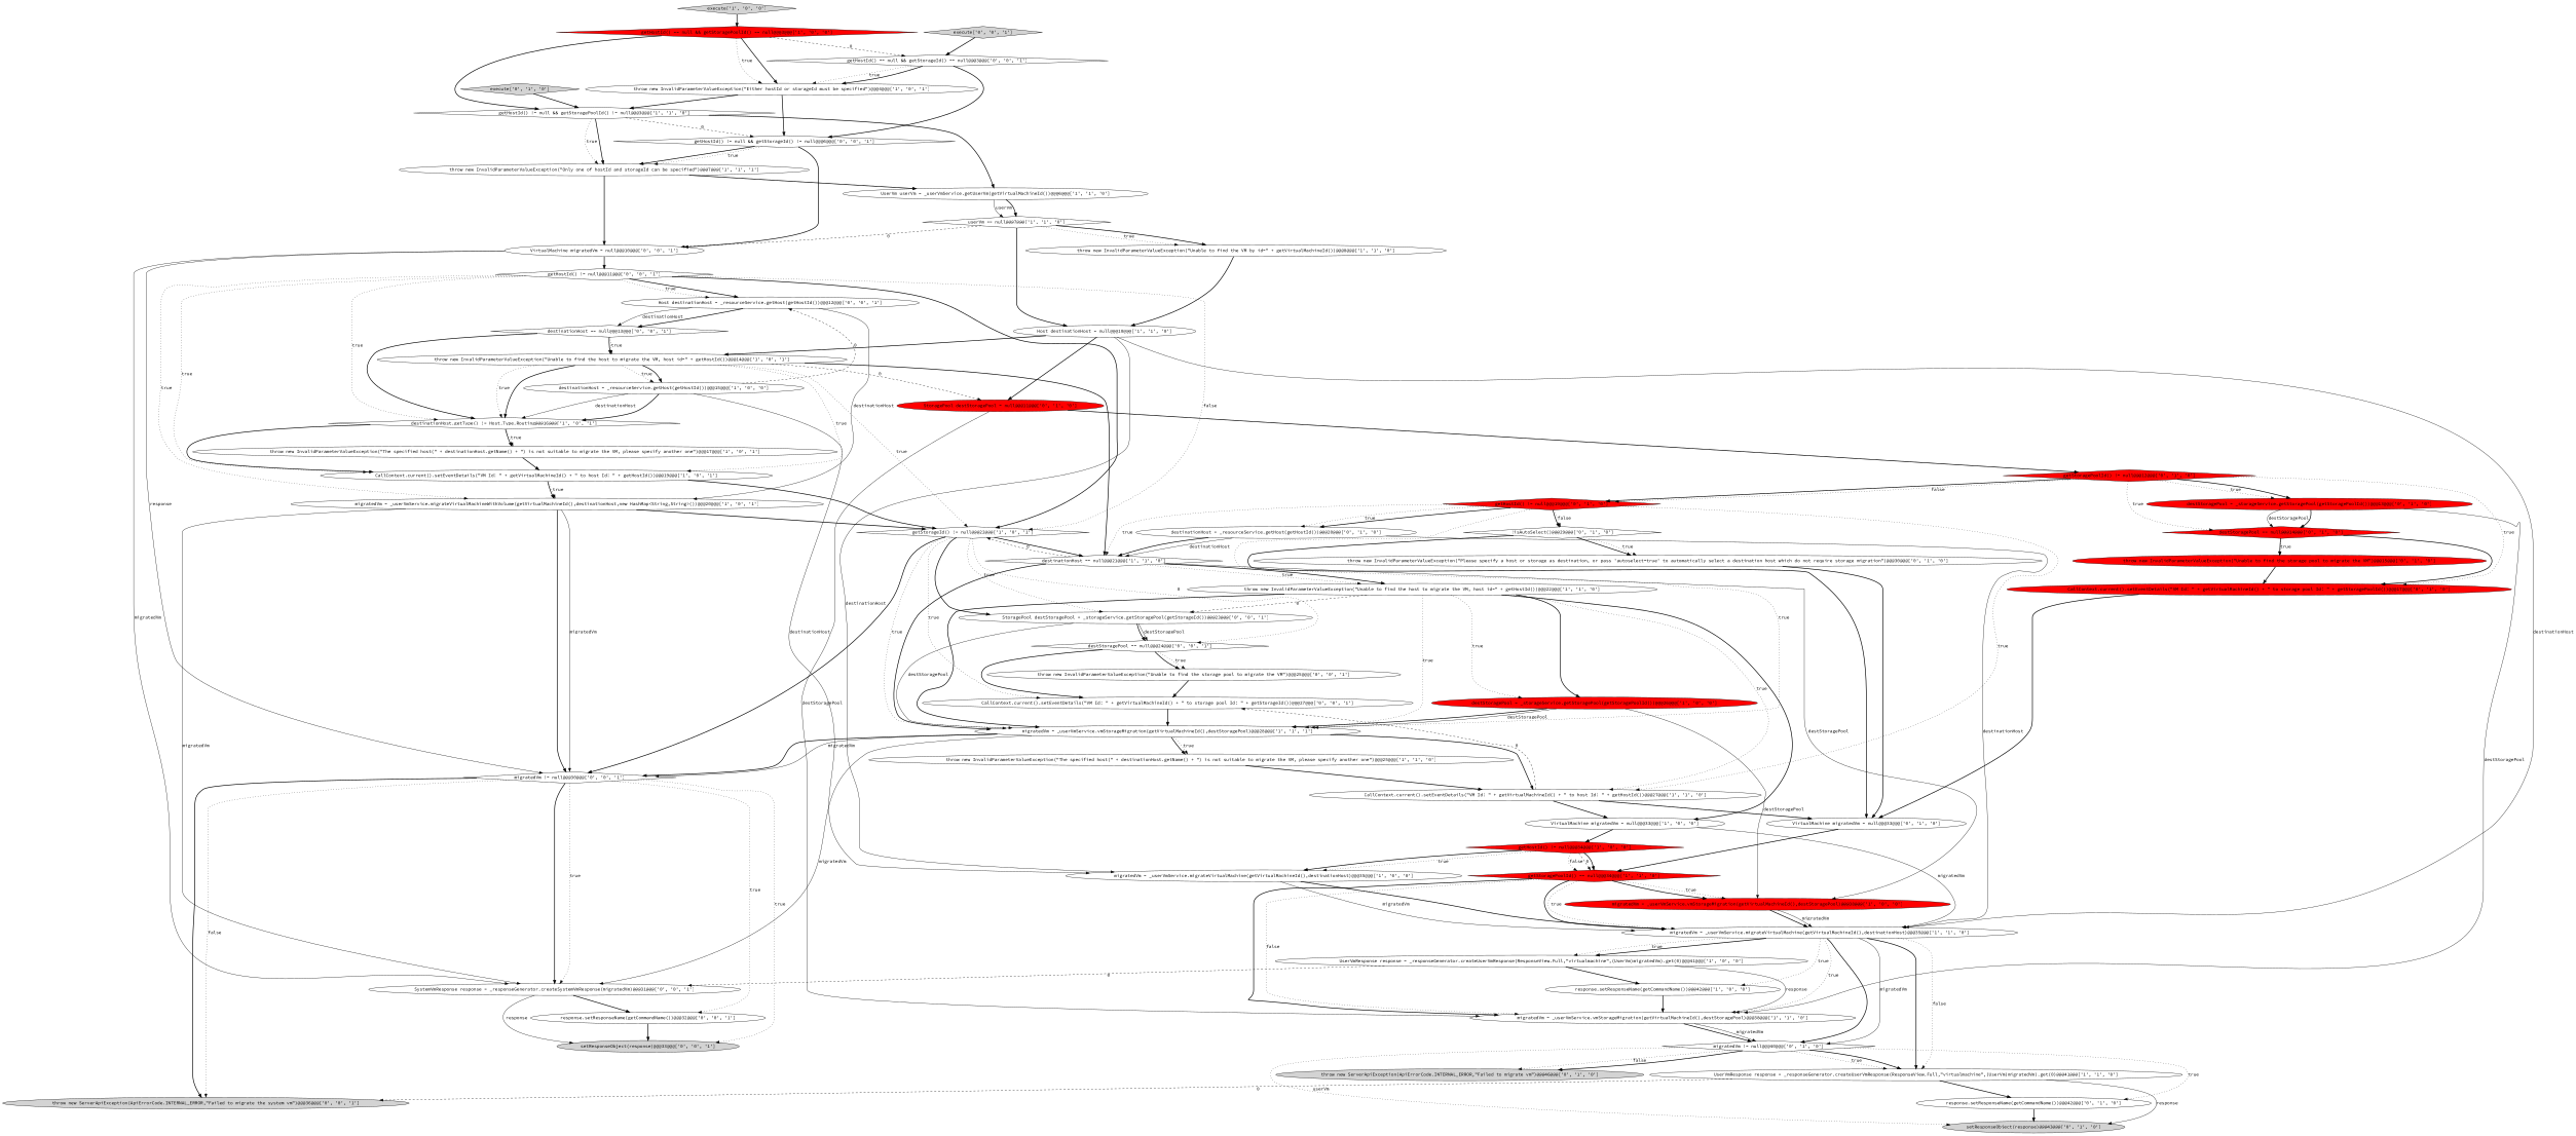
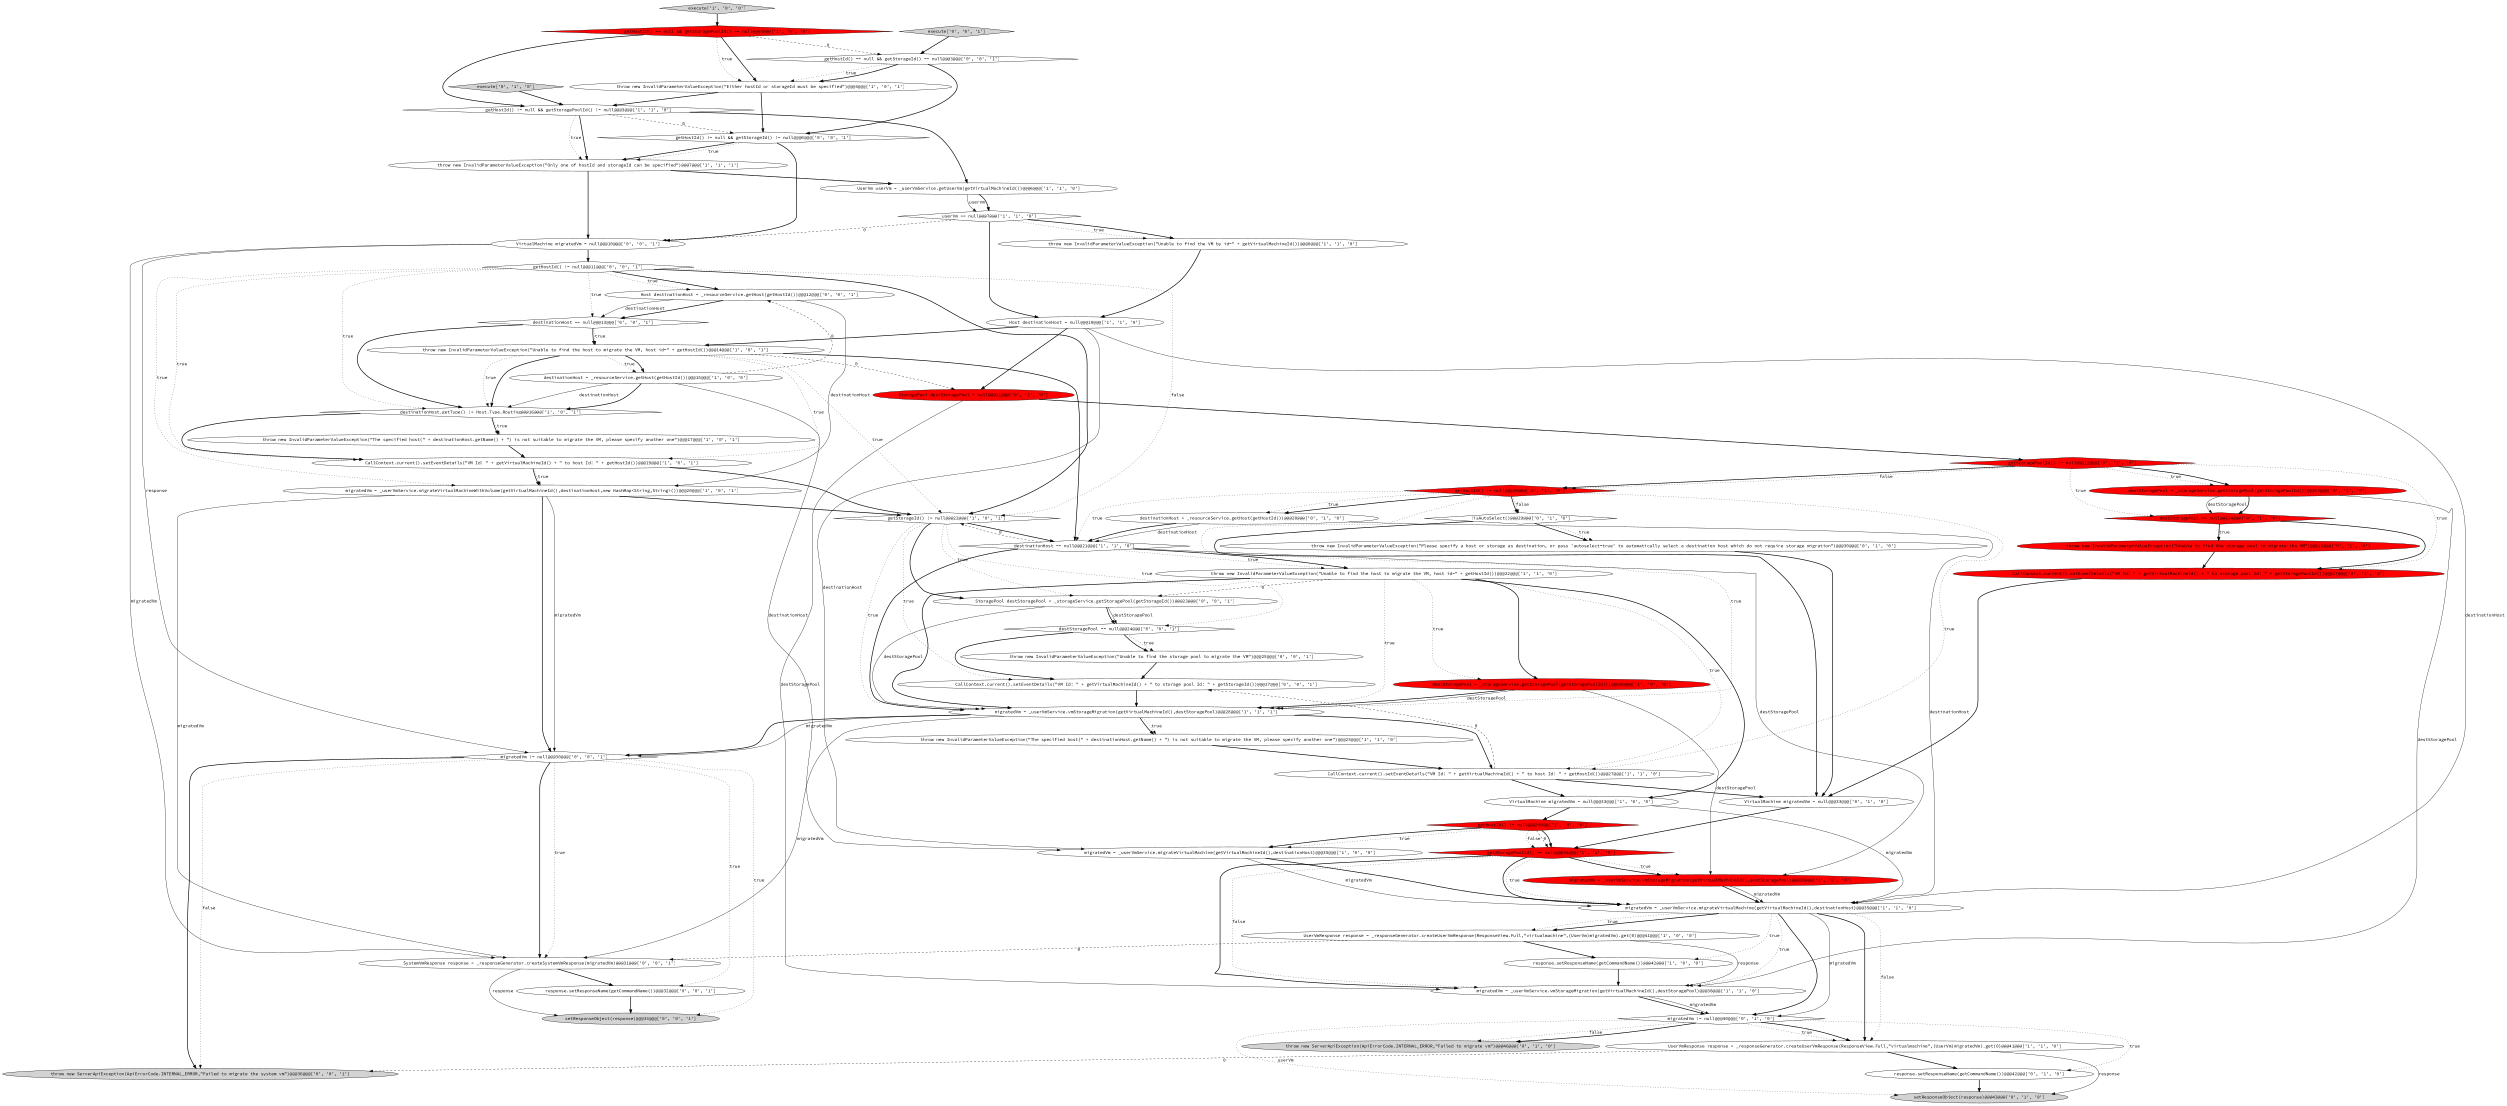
  digraph {
    fontname="Source Code Pro"
    node [fillcolor=white fontname="Source Code Pro" shape=ellipse style=filled]
    edge [fontname="Source Code Pro" style=bold]
    n1 [label="CallContext.current().setEventDetails(\"VM Id: \" + getVirtualMachineId() + \" to storage pool Id: \" + getStorageId())@@@27@@@['0', '0', '1']"]
    n2 [label="migratedVm = _userVmService.vmStorageMigration(getVirtualMachineId(),destStoragePool)@@@28@@@['1', '1', '1']"]
    n3 [label="CallContext.current().setEventDetails(\"VM Id: \" + getVirtualMachineId() + \" to host Id: \" + getHostId())@@@27@@@['1', '1', '0']"]
    n4 [label="SystemVmResponse response = _responseGenerator.createSystemVmResponse(migratedVm)@@@31@@@['0', '0', '1']"]
    n5 [label="migratedVm != null@@@30@@@['0', '0', '1']" shape=diamond]
    n6 [label="throw new InvalidParameterValueException(\"The specified host(\" + destinationHost.getName() + \") is not suitable to migrate the VM, please specify another one\")@@@25@@@['1', '1', '0']"]
    n7 [fillcolor=lightgray label="throw new ServerApiException(ApiErrorCode.INTERNAL_ERROR,\"Failed to migrate vm\")@@@46@@@['0', '1', '0']"]
    n8 [fillcolor=red label="StoragePool destStoragePool = null@@@11@@@['0', '1', '0']"]
    n9 [label="migratedVm = _userVmService.vmStorageMigration(getVirtualMachineId(),destStoragePool)@@@38@@@['1', '1', '0']"]
    n10 [fillcolor=red label="getStoragePoolId() != null@@@12@@@['0', '1', '0']" shape=diamond]
    n11 [label="migratedVm != null@@@40@@@['0', '1', '0']" shape=diamond]
    n12 [fillcolor=red label="destStoragePool = _storageService.getStoragePool(getStoragePoolId())@@@13@@@['0', '1', '0']"]
    n13 [fillcolor=red label="destStoragePool == null@@@14@@@['0', '1', '0']" shape=diamond]
    n14 [fillcolor=red label="getHostId() != null@@@19@@@['0', '1', '0']" shape=diamond]
    n15 [fillcolor=red label="CallContext.current().setEventDetails(\"VM Id: \" + getVirtualMachineId() + \" to storage pool Id: \" + getStoragePoolId())@@@17@@@['0', '1', '0']"]
    n16 [label="throw new InvalidParameterValueException(\"Unable to find the host to migrate the VM, host id=\" + getHostId())@@@22@@@['1', '1', '0']"]
    n17 [label="StoragePool destStoragePool = _storageService.getStoragePool(getStorageId())@@@23@@@['0', '0', '1']"]
    n18 [fillcolor=red label="destStoragePool = _storageService.getStoragePool(getStoragePoolId())@@@26@@@['1', '0', '0']"]
    n19 [label="VirtualMachine migratedVm = null@@@33@@@['1', '0', '0']"]
    n20 [label="destStoragePool == null@@@24@@@['0', '0', '1']" shape=diamond]
    n21 [fillcolor=red label="migratedVm = _userVmService.vmStorageMigration(getVirtualMachineId(),destStoragePool)@@@38@@@['1', '0', '0']"]
    n22 [label="migratedVm = _userVmService.migrateVirtualMachine(getVirtualMachineId(),destinationHost)@@@35@@@['1', '1', '0']"]
    n23 [fillcolor=red label="getHostId() != null@@@34@@@['1', '0', '0']" shape=diamond]
    n24 [label="VirtualMachine migratedVm = null@@@33@@@['0', '1', '0']"]
    n25 [fillcolor=red label="getHostId() == null && getStoragePoolId() == null@@@3@@@['1', '0', '0']" shape=diamond]
    n26 [label="throw new InvalidParameterValueException(\"Either hostId or storageId must be specified\")@@@4@@@['1', '0', '1']"]
    n27 [label="getHostId() != null && getStoragePoolId() != null@@@3@@@['1', '1', '0']" shape=diamond]
    n28 [label="getHostId() == null && getStorageId() == null@@@3@@@['0', '0', '1']" shape=diamond]
    n29 [label="getHostId() != null && getStorageId() != null@@@6@@@['0', '0', '1']" shape=diamond]
    n30 [label="throw new InvalidParameterValueException(\"Only one of hostId and storageId can be specified\")@@@7@@@['1', '1', '1']"]
    n31 [label="UserVm userVm = _userVmService.getUserVm(getVirtualMachineId())@@@6@@@['1', '1', '0']"]
    n32 [label="UserVmResponse response = _responseGenerator.createUserVmResponse(ResponseView.Full,\"virtualmachine\",(UserVm)migratedVm).get(0)@@@41@@@['1', '1', '0']"]
    n33 [label="response.setResponseName(getCommandName())@@@42@@@['0', '1', '0']"]
    n34 [fillcolor=lightgray label="setResponseObject(response)@@@43@@@['0', '1', '0']"]
    n35 [fillcolor=lightgray label="throw new ServerApiException(ApiErrorCode.INTERNAL_ERROR,\"Failed to migrate the system vm\")@@@36@@@['0', '0', '1']"]
    n36 [label="migratedVm = _userVmService.migrateVirtualMachine(getVirtualMachineId(),destinationHost)@@@35@@@['1', '0', '0']"]
    n37 [label="UserVmResponse response = _responseGenerator.createUserVmResponse(ResponseView.Full,\"virtualmachine\",(UserVm)migratedVm).get(0)@@@41@@@['1', '0', '0']"]
    n38 [label="response.setResponseName(getCommandName())@@@42@@@['1', '0', '0']"]
    n39 [label="VirtualMachine migratedVm = null@@@10@@@['0', '0', '1']"]
    n40 [fillcolor=red label="getStoragePoolId() == null@@@34@@@['1', '1', '0']" shape=diamond]
    n41 [label="migratedVm = _userVmService.migrateVirtualMachineWithVolume(getVirtualMachineId(),destinationHost,new HashMap<String,String>())@@@20@@@['1', '0', '1']"]
    n42 [label="getStorageId() != null@@@22@@@['1', '0', '1']" shape=diamond]
    n43 [label="destinationHost == null@@@21@@@['1', '1', '0']" shape=diamond]
    n44 [label="response.setResponseName(getCommandName())@@@32@@@['0', '0', '1']"]
    n45 [fillcolor=lightgray label="setResponseObject(response)@@@33@@@['0', '0', '1']"]
    n46 [fillcolor=lightgray label="execute['0', '1', '0']" shape=diamond]
    n47 [fillcolor=red label="throw new InvalidParameterValueException(\"Unable to find the storage pool to migrate the VM\")@@@15@@@['0', '1', '0']"]
    n48 [label="destinationHost = _resourceService.getHost(getHostId())@@@20@@@['0', '1', '0']"]
    n49 [label="!isAutoSelect()@@@29@@@['0', '1', '0']" shape=diamond]
    n50 [label="throw new InvalidParameterValueException(\"Please specify a host or storage as destination, or pass 'autoselect=true' to automatically select a destination host which do not require storage migration\")@@@30@@@['0', '1', '0']"]
    n51 [label="throw new InvalidParameterValueException(\"Unable to find the storage pool to migrate the VM\")@@@25@@@['0', '0', '1']"]
    n52 [fillcolor=lightgray label="execute['0', '0', '1']" shape=diamond]
    n53 [fillcolor=lightgray label="execute['1', '0', '0']" shape=diamond]
    n54 [label="Host destinationHost = _resourceService.getHost(getHostId())@@@12@@@['0', '0', '1']"]
    n55 [label="destinationHost == null@@@13@@@['0', '0', '1']" shape=diamond]
    n56 [label="throw new InvalidParameterValueException(\"Unable to find the host to migrate the VM, host id=\" + getHostId())@@@14@@@['1', '0', '1']"]
    n57 [label="destinationHost.getType() != Host.Type.Routing@@@16@@@['1', '0', '1']" shape=diamond]
    n58 [label="Host destinationHost = null@@@10@@@['1', '1', '0']"]
    n59 [label="CallContext.current().setEventDetails(\"VM Id: \" + getVirtualMachineId() + \" to host Id: \" + getHostId())@@@19@@@['1', '0', '1']"]
    n60 [label="destinationHost = _resourceService.getHost(getHostId())@@@15@@@['1', '0', '0']"]
    n61 [label="throw new InvalidParameterValueException(\"The specified host(\" + destinationHost.getName() + \") is not suitable to migrate the VM, please specify another one\")@@@17@@@['1', '0', '1']"]
    n62 [label="userVm == null@@@7@@@['1', '1', '0']" shape=diamond]
    n63 [label="getHostId() != null@@@11@@@['0', '0', '1']" shape=diamond]
    n64 [label="throw new InvalidParameterValueException(\"Unable to find the VM by id=\" + getVirtualMachineId())@@@8@@@['1', '1', '0']"]
    n1 -> n2
    n2 -> n3
    n2 -> n4 [label=migratedVm style=solid]
    n2 -> n5
    n2 -> n5 [label=migratedVm style=solid]
    n2 -> n6
    n2 -> n6 [label=true style=dotted]
    n3 -> n1 [label=0 style=dashed]
    n3 -> n19
    n3 -> n24
    n4 -> n44
    n4 -> n45 [label=response style=solid]
    n5 -> n4 [label=true style=dotted]
    n5 -> n4
    n5 -> n35
    n5 -> n35 [label=false style=dotted]
    n5 -> n44 [label=true style=dotted]
    n5 -> n45 [label=true style=dotted]
    n6 -> n3
    n8 -> n9 [label=destStoragePool style=solid]
    n8 -> n10
    n9 -> n11
    n9 -> n11 [label=migratedVm style=solid]
    n10 -> n12 [label=true style=dotted]
    n10 -> n12
    n10 -> n13 [label=true style=dotted]
    n10 -> n14
    n10 -> n14 [label=false style=dotted]
    n10 -> n15 [label=true style=dotted]
    n11 -> n7 [label=false style=dotted]
    n11 -> n7
    n11 -> n32 [label=true style=dotted]
    n11 -> n32
    n11 -> n33 [label=true style=dotted]
    n11 -> n34 [label=userVm style=dotted]
    n12 -> n9 [label=destStoragePool style=solid]
    n12 -> n13 [label=destStoragePool style=solid]
    n12 -> n13
    n13 -> n15
    n13 -> n47 [label=true style=dotted]
    n13 -> n47
    n14 -> n2 [label=true style=dotted]
    n14 -> n3 [label=true style=dotted]
    n14 -> n43 [label=true style=dotted]
    n14 -> n48
    n14 -> n48 [label=true style=dotted]
    n14 -> n49 [label=false style=dotted]
    n14 -> n49
    n15 -> n24
    n16 -> n2
    n16 -> n2 [label=true style=dotted]
    n16 -> n3 [label=true style=dotted]
    n16 -> n17 [label=0 style=dashed]
    n16 -> n18 [label=true style=dotted]
    n16 -> n18
    n16 -> n19
    n17 -> n2 [label=destStoragePool style=solid]
    n17 -> n20
    n17 -> n20 [label=destStoragePool style=solid]
    n18 -> n2
    n18 -> n2 [label=destStoragePool style=solid]
    n18 -> n21 [label=destStoragePool style=solid]
    n19 -> n22 [label=migratedVm style=solid]
    n19 -> n23
    n20 -> n1
    n20 -> n51 [label=true style=dotted]
    n20 -> n51
    n21 -> n22
    n21 -> n22 [label=migratedVm style=solid]
    n22 -> n9 [label=true style=dotted]
    n22 -> n11 [label=migratedVm style=solid]
    n22 -> n11
    n22 -> n32 [label=false style=dotted]
    n22 -> n32
    n22 -> n37
    n22 -> n37 [label=true style=dotted]
    n22 -> n38 [label=true style=dotted]
    n23 -> n36 [label=true style=dotted]
    n23 -> n36
    n23 -> n40 [label=false style=dotted]
    n23 -> n40 [label=0 style=dashed]
    n23 -> n40
    n24 -> n40
    n25 -> n26 [label=true style=dotted]
    n25 -> n26
    n25 -> n27
    n25 -> n28 [label=0 style=dashed]
    n26 -> n27
    n26 -> n29
    n27 -> n29 [label=0 style=dashed]
    n27 -> n30
    n27 -> n30 [label=true style=dotted]
    n27 -> n31
    n28 -> n26 [label=true style=dotted]
    n28 -> n26
    n28 -> n29
    n29 -> n30
    n29 -> n30 [label=true style=dotted]
    n29 -> n39
    n30 -> n31
    n30 -> n39
    n31 -> n62 [label=userVm style=solid]
    n31 -> n62
    n32 -> n33
    n32 -> n34 [label=response style=solid]
    n32 -> n35 [label=0 style=dashed]
    n33 -> n34
    n36 -> n22 [label=migratedVm style=solid]
    n36 -> n22
    n37 -> n4 [label=0 style=dashed]
    n37 -> n9 [label=response style=solid]
    n37 -> n38
    n38 -> n9
    n39 -> n4 [label=migratedVm style=solid]
    n39 -> n5 [label=response style=solid]
    n39 -> n63
    n40 -> n9 [label=false style=dotted]
    n40 -> n9
    n40 -> n21 [label=true style=dotted]
    n40 -> n21
    n40 -> n22 [label=true style=dotted]
    n40 -> n22
    n41 -> n4 [label=migratedVm style=solid]
    n41 -> n5
    n41 -> n5 [label=migratedVm style=solid]
    n41 -> n42
    n42 -> n1 [label=true style=dotted]
    n42 -> n2 [label=true style=dotted]
-   n42 -> n5
    n42 -> n17
    n42 -> n17 [label=true style=dotted]
-   n42 -> n20 [label=0 style=dotted]
+   n42 -> n20 [label=true style=dotted]
    n42 -> n43
    n43 -> n2
    n43 -> n16 [label=true style=dotted]
    n43 -> n16
    n43 -> n21 [label=destStoragePool style=solid]
    n43 -> n42 [label=0 style=dashed]
    n44 -> n45
    n46 -> n27
    n47 -> n15
    n48 -> n22 [label=destinationHost style=solid]
    n48 -> n43 [label=destinationHost style=solid]
    n48 -> n43
    n49 -> n24
    n49 -> n50
    n49 -> n50 [label=true style=dotted]
    n50 -> n24
    n51 -> n1
    n52 -> n28
    n53 -> n25
    n54 -> n41 [label=destinationHost style=solid]
    n54 -> n55
    n54 -> n55 [label=destinationHost style=solid]
    n55 -> n56 [label=true style=dotted]
    n55 -> n56
    n55 -> n57
    n56 -> n8 [label=0 style=dashed]
    n56 -> n42 [label=true style=dotted]
    n56 -> n43
    n56 -> n57 [label=true style=dotted]
    n56 -> n57
    n56 -> n59 [label=true style=dotted]
    n56 -> n60 [label=true style=dotted]
    n56 -> n60
    n57 -> n59
    n57 -> n61 [label=true style=dotted]
    n57 -> n61
    n58 -> n8
    n58 -> n22 [label=destinationHost style=solid]
    n58 -> n36 [label=destinationHost style=solid]
    n58 -> n56
    n59 -> n41 [label=true style=dotted]
    n59 -> n41
    n59 -> n42
    n60 -> n36 [label=destinationHost style=solid]
    n60 -> n54 [label=0 style=dashed]
    n60 -> n57 [label=destinationHost style=solid]
    n60 -> n57
    n61 -> n59
    n62 -> n39 [label=0 style=dashed]
    n62 -> n58
    n62 -> n64
    n62 -> n64 [label=true style=dotted]
    n63 -> n41 [label=true style=dotted]
    n63 -> n42 [label=false style=dotted]
    n63 -> n42
    n63 -> n54
    n63 -> n54 [label=true style=dotted]
+   n63 -> n55 [label=true style=dotted]
    n63 -> n57 [label=true style=dotted]
    n63 -> n59 [label=true style=dotted]
    n64 -> n58
  }
